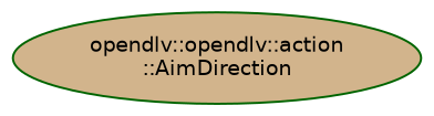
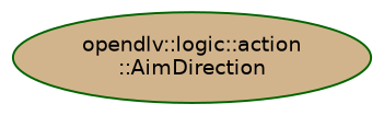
  digraph {
    rankdir=LR
-   n1 [color=darkgreen fillcolor=tan fontname=Helvetica fontsize=10 height=0.2 label="opendlv::opendlv::action\l::AimDirection" shape=ellipse style=filled width=0.4]
+   n1 [color=darkgreen fillcolor=tan fontname=Helvetica fontsize=10 height=0.2 label="opendlv::logic::action\l::AimDirection" shape=ellipse style=filled width=0.4]
  }
